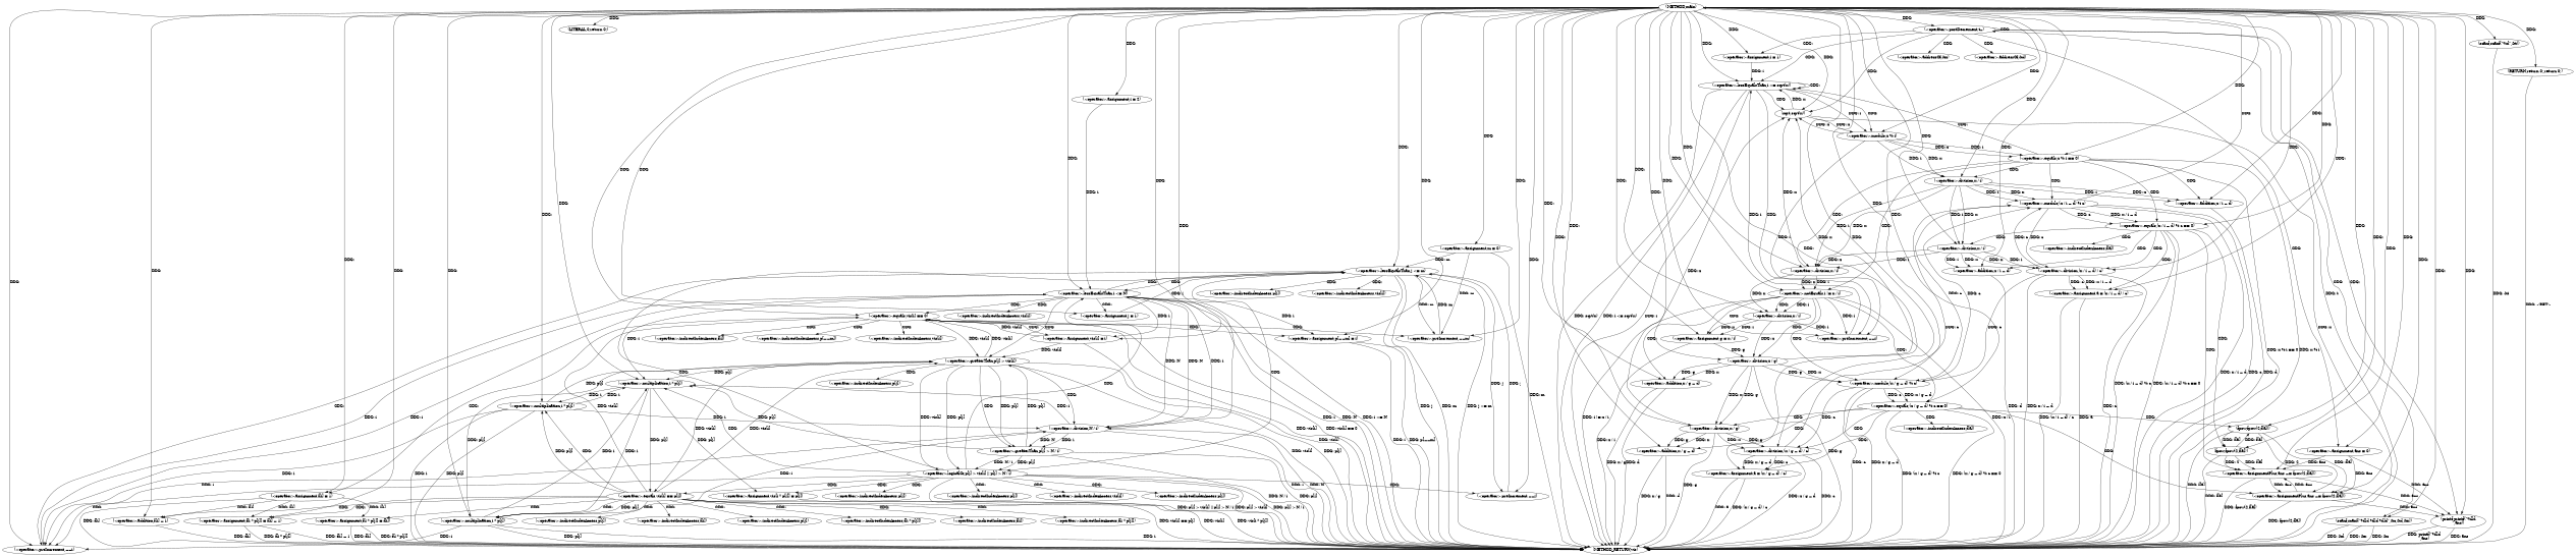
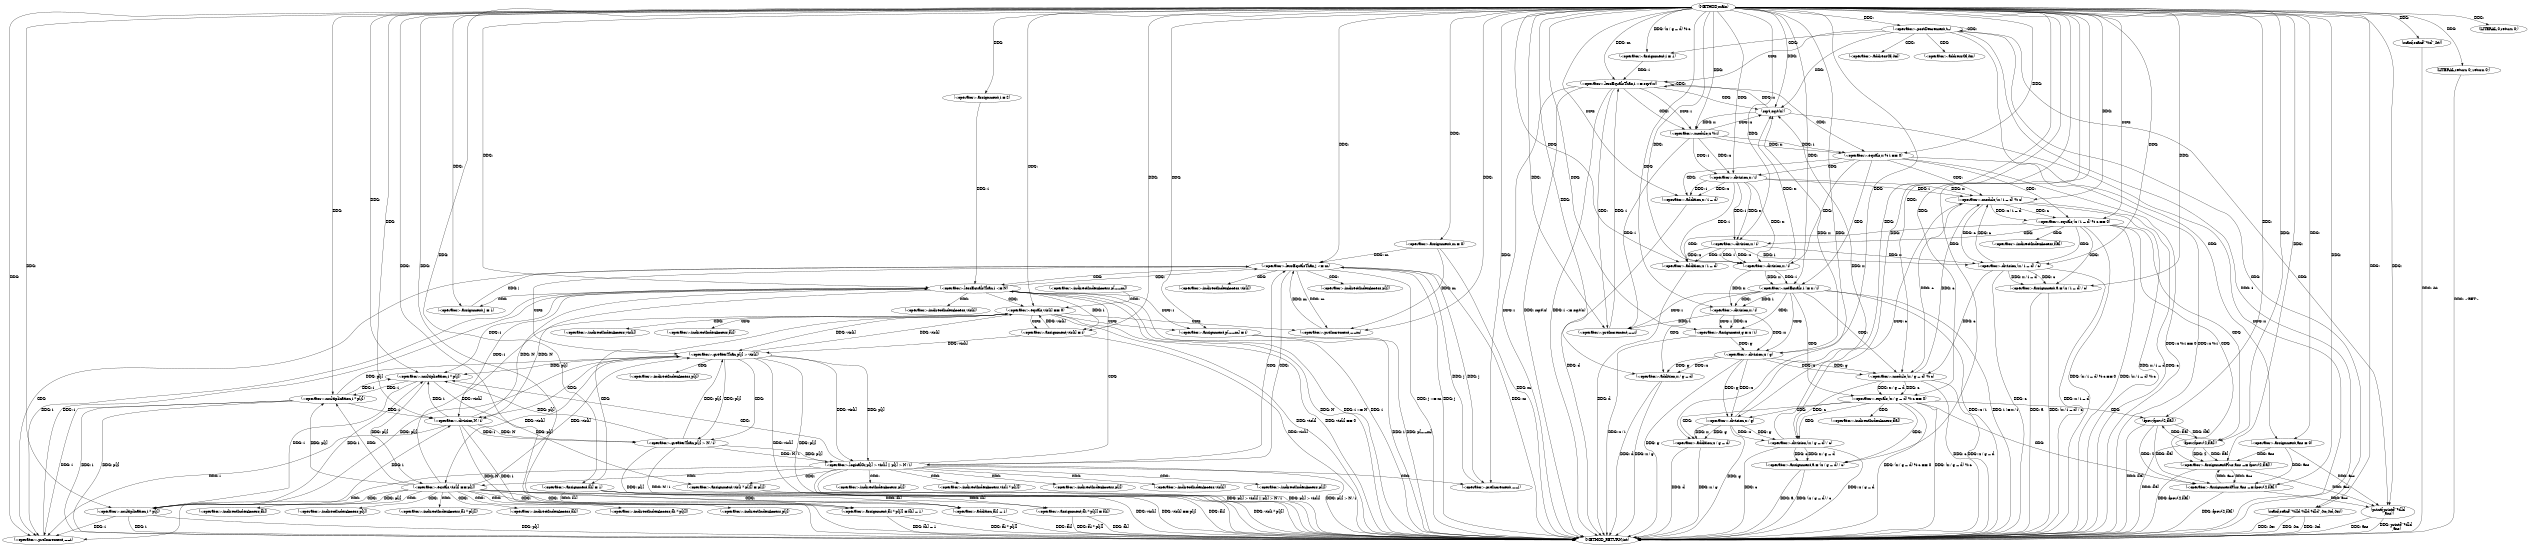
  digraph {
    n1 [label="(METHOD,main)"]
    n2 [label="(<operator>.assignment,m = 0)"]
    n3 [label="(scanf,scanf(\"%d\",&t))"]
-   n4 [label="(RETURN,return 0;,return 0;)"]
+   n4 [label="(LITERAL,return 0;,return 0;)"]
    n5 [label="(<operator>.assignment,i = 2)"]
    n6 [label="(<operator>.lessEqualsThan,i <= N)"]
    n7 [label="(<operator>.preIncrement,++i)"]
    n8 [label="(<operator>.postDecrement,t--)"]
    n9 [label="(LITERAL,0,return 0;)"]
    n10 [label="(<operator>.assignment,ans = 0)"]
    n11 [label="(scanf,scanf(\"%lld %lld %lld\",&c,&d,&x))"]
    n12 [label="(printf,printf(\"%lld\n\",ans))"]
    n13 [label="(<operator>.equals,vis[i] == 0)"]
    n14 [label="(<operator>.assignment,j = 1)"]
    n15 [label="(<operator>.lessEqualsThan,j <= m)"]
    n16 [label="(<operator>.preIncrement,++j)"]
    n17 [label="(<operator>.assignment,i = 1)"]
    n18 [label="(<operator>.lessEqualsThan,i <= sqrt(x))"]
    n19 [label="(<operator>.preIncrement,++i)"]
    n20 [label="(<operator>.assignment,vis[i] = i)"]
    n21 [label="(<operator>.assignment,f[i] = 1)"]
    n22 [label="(<operator>.assignment,p[++m] = i)"]
    n23 [label="(sqrt,sqrt(x))"]
    n24 [label="(<operator>.equals,x % i == 0)"]
    n25 [label="(<operator>.assignment,f[i * p[j]] = f[i] + 1)"]
    n26 [label="(<operator>.preIncrement,++m)"]
    n27 [label="(<operator>.multiplication,i * p[j])"]
    n28 [label="(<operator>.modulo,x % i)"]
    n29 [label="(<operator>.equals,(x / i + d) % c == 0)"]
    n30 [label="(<operator>.notEquals,i != x / i)"]
    n31 [label="(<operator>.division,N / i)"]
    n32 [label="(<operator>.multiplication,i * p[j])"]
    n33 [label="(<operator>.addition,f[i] + 1)"]
    n34 [label="(<operator>.assignment,a = (x / i + d) / c)"]
    n35 [label="(<operator>.assignmentPlus,ans += fpow(2,f[a]))"]
    n36 [label="(<operator>.assignment,g = x / i)"]
    n37 [label="(<operator>.multiplication,i * p[j])"]
    n38 [label="(<operator>.modulo,(x / i + d) % c)"]
    n39 [label="(<operator>.division,x / i)"]
    n40 [label="(<operator>.equals,(x / g + d) % c == 0)"]
    n41 [label="(<operator>.addition,x / i + d)"]
    n42 [label="(<operator>.division,(x / i + d) / c)"]
    n43 [label="(fpow,fpow(2,f[a]))"]
    n44 [label="(<operator>.division,x / i)"]
    n45 [label="(<operator>.assignment,a = (x / g + d) / c)"]
    n46 [label="(<operator>.assignmentPlus,ans += fpow(2,f[a]))"]
    n47 [label="(<operator>.division,x / i)"]
    n48 [label="(<operator>.addition,x / i + d)"]
    n49 [label="(<operator>.modulo,(x / g + d) % c)"]
    n50 [label="(<operator>.division,x / i)"]
    n51 [label="(<operator>.addition,x / g + d)"]
    n52 [label="(<operator>.division,(x / g + d) / c)"]
    n53 [label="(fpow,fpow(2,f[a]))"]
    n54 [label="(<operator>.division,x / g)"]
    n55 [label="(<operator>.addition,x / g + d)"]
    n56 [label="(<operator>.division,x / g)"]
-   n57 [label="(METHOD_RETURN,vis)"]
+   n57 [label="(METHOD_RETURN,int)"]
    n58 [label="(<operator>.indirectIndexAccess,vis[i])"]
    n59 [label="(<operator>.addressOf,&d)"]
    n60 [label="(<operator>.addressOf,&x)"]
    n61 [label="(<operator>.greaterThan,p[j] > vis[i])"]
    n62 [label="(<operator>.indirectIndexAccess,vis[i])"]
    n63 [label="(<operator>.indirectIndexAccess,f[i])"]
    n64 [label="(<operator>.indirectIndexAccess,p[++m])"]
    n65 [label="(<operator>.logicalOr,p[j] > vis[i] || p[j] > N / i)"]
    n66 [label="(<operator>.indirectIndexAccess,p[j])"]
    n67 [label="(<operator>.indirectIndexAccess,vis[i])"]
    n68 [label="(<operator>.assignment,f[i * p[j]] = f[i])"]
    n69 [label="(<operator>.assignment,vis[i * p[j]] = p[j])"]
    n70 [label="(<operator>.equals,vis[i] == p[j])"]
    n71 [label="(<operator>.indirectIndexAccess,f[a])"]
    n72 [label="(<operator>.greaterThan,p[j] > N / i)"]
    n73 [label="(<operator>.indirectIndexAccess,f[a])"]
    n74 [label="(<operator>.indirectIndexAccess,p[j])"]
+   n75 [label="(<operator>.indirectIndexAccess,vis[i * p[j]])"]
    n76 [label="(<operator>.indirectIndexAccess,p[j])"]
    n77 [label="(<operator>.indirectIndexAccess,vis[i])"]
    n78 [label="(<operator>.indirectIndexAccess,p[j])"]
    n79 [label="(<operator>.indirectIndexAccess,p[j])"]
    n80 [label="(<operator>.indirectIndexAccess,f[i * p[j]])"]
    n81 [label="(<operator>.indirectIndexAccess,f[i])"]
    n82 [label="(<operator>.indirectIndexAccess,f[i * p[j]])"]
    n83 [label="(<operator>.indirectIndexAccess,p[j])"]
    n84 [label="(<operator>.indirectIndexAccess,f[i])"]
    n85 [label="(<operator>.indirectIndexAccess,p[j])"]
    n1 -> n2 [label="DDG: "]
    n1 -> n3 [label="DDG: "]
    n1 -> n4 [label="DDG: "]
    n1 -> n5 [label="DDG: "]
    n1 -> n6 [label="DDG: "]
    n1 -> n7 [label="DDG: "]
    n1 -> n8 [label="DDG: "]
    n1 -> n9 [label="DDG: "]
    n1 -> n10 [label="DDG: "]
    n1 -> n11 [label="DDG: "]
    n1 -> n12 [label="DDG: "]
    n1 -> n13 [label="DDG: "]
    n1 -> n14 [label="DDG: "]
    n1 -> n15 [label="DDG: "]
    n1 -> n16 [label="DDG: "]
-   n1 -> n17 [label="DDG: "]
-   n1 -> n18 [label="DDG: "]
+   n1 -> n17 [label="DDG: (x / g + d) % c"]
+   n1 -> n18 [label="DDG: m"]
    n1 -> n19 [label="DDG: "]
    n1 -> n20 [label="DDG: "]
    n1 -> n21 [label="DDG: "]
    n1 -> n22 [label="DDG: "]
    n1 -> n23 [label="DDG: "]
    n1 -> n24 [label="DDG: "]
    n1 -> n25 [label="DDG: "]
    n1 -> n26 [label="DDG: "]
    n1 -> n27 [label="DDG: "]
    n1 -> n28 [label="DDG: "]
    n1 -> n29 [label="DDG: "]
    n1 -> n30 [label="DDG: "]
    n1 -> n31 [label="DDG: "]
    n1 -> n32 [label="DDG: "]
    n1 -> n33 [label="DDG: "]
    n1 -> n34 [label="DDG: "]
    n1 -> n35 [label="DDG: "]
    n1 -> n36 [label="DDG: "]
    n1 -> n37 [label="DDG: "]
-   n38 -> n1 [label="DDG: "]
+   n1 -> n38 [label="DDG: "]
    n1 -> n39 [label="DDG: "]
    n1 -> n40 [label="DDG: "]
    n1 -> n41 [label="DDG: "]
    n1 -> n42 [label="DDG: "]
    n1 -> n43 [label="DDG: "]
    n1 -> n44 [label="DDG: "]
    n1 -> n45 [label="DDG: "]
    n1 -> n46 [label="DDG: "]
    n1 -> n47 [label="DDG: "]
    n1 -> n48 [label="DDG: "]
    n1 -> n49 [label="DDG: "]
    n1 -> n50 [label="DDG: "]
    n1 -> n51 [label="DDG: "]
    n1 -> n52 [label="DDG: "]
    n1 -> n53 [label="DDG: "]
    n1 -> n54 [label="DDG: "]
    n1 -> n55 [label="DDG: "]
    n1 -> n56 [label="DDG: "]
    n2 -> n15 [label="DDG: m"]
    n2 -> n26 [label="DDG: m"]
    n2 -> n57 [label="DDG: m"]
    n3 -> n57 [label="DDG: &t"]
    n4 -> n57 [label="DDG: <RET>"]
    n5 -> n6 [label="DDG: i"]
    n6 -> n7 [label="DDG: i"]
    n6 -> n13 [label="CDG: "]
    n6 -> n14 [label="CDG: "]
    n6 -> n15 [label="CDG: "]
    n6 -> n20 [label="DDG: i"]
    n6 -> n22 [label="DDG: i"]
    n6 -> n27 [label="DDG: i"]
    n6 -> n31 [label="DDG: N"]
    n6 -> n31 [label="DDG: i"]
    n6 -> n57 [label="DDG: i"]
    n6 -> n57 [label="DDG: N"]
    n6 -> n57 [label="DDG: i <= N"]
    n6 -> n58 [label="CDG: "]
    n7 -> n6 [label="DDG: i"]
    n8 -> n8 [label="CDG: "]
    n8 -> n10 [label="CDG: "]
    n8 -> n11 [label="CDG: "]
    n8 -> n12 [label="CDG: "]
    n8 -> n17 [label="CDG: "]
    n8 -> n18 [label="CDG: "]
    n8 -> n23 [label="CDG: "]
    n8 -> n57 [label="DDG: t"]
    n8 -> n59 [label="CDG: "]
    n8 -> n60 [label="CDG: "]
    n10 -> n12 [label="DDG: ans"]
    n10 -> n35 [label="DDG: ans"]
    n10 -> n46 [label="DDG: ans"]
    n11 -> n57 [label="DDG: &c"]
    n11 -> n57 [label="DDG: &d"]
    n11 -> n57 [label="DDG: &x"]
    n12 -> n57 [label="DDG: ans"]
    n12 -> n57 [label="DDG: printf(\"%lld\n\",ans)"]
    n13 -> n20 [label="CDG: "]
    n13 -> n21 [label="CDG: "]
    n13 -> n22 [label="CDG: "]
    n13 -> n26 [label="CDG: "]
    n13 -> n57 [label="DDG: vis[i]"]
    n13 -> n57 [label="DDG: vis[i] == 0"]
    n13 -> n61 [label="DDG: vis[i]"]
    n13 -> n62 [label="CDG: "]
    n13 -> n63 [label="CDG: "]
-   n13 -> n64 [label="CDG: "]
+   n64 -> n13 [label="CDG: "]
    n14 -> n15 [label="CDG: j"]
    n15 -> n6 [label="CDG: "]
    n15 -> n7 [label="CDG: "]
    n15 -> n16 [label="DDG: j"]
    n15 -> n26 [label="DDG: m"]
    n15 -> n57 [label="DDG: j"]
    n15 -> n57 [label="DDG: m"]
    n15 -> n57 [label="DDG: j <= m"]
-   n6 -> n61 [label="CDG: "]
+   n15 -> n61 [label="CDG: "]
    n15 -> n65 [label="CDG: "]
    n15 -> n66 [label="CDG: "]
    n15 -> n67 [label="CDG: "]
    n16 -> n15 [label="DDG: j"]
    n17 -> n18 [label="DDG: i"]
    n18 -> n18 [label="CDG: "]
    n18 -> n19 [label="CDG: "]
    n18 -> n23 [label="CDG: "]
-   n24 -> n18 [label="CDG: "]
+   n18 -> n24 [label="CDG: "]
    n18 -> n28 [label="DDG: i"]
    n18 -> n28 [label="CDG: "]
    n18 -> n57 [label="DDG: i"]
    n18 -> n57 [label="DDG: sqrt(x)"]
    n18 -> n57 [label="DDG: i <= sqrt(x)"]
    n19 -> n18 [label="DDG: i"]
    n20 -> n13 [label="DDG: vis[i]"]
    n20 -> n57 [label="DDG: vis[i]"]
    n20 -> n61 [label="DDG: vis[i]"]
    n21 -> n25 [label="DDG: f[i]"]
    n21 -> n33 [label="DDG: f[i]"]
    n21 -> n57 [label="DDG: f[i]"]
    n21 -> n68 [label="DDG: f[i]"]
    n22 -> n57 [label="DDG: p[++m]"]
    n22 -> n57 [label="DDG: i"]
    n23 -> n18 [label="DDG: x"]
    n23 -> n28 [label="DDG: x"]
    n23 -> n57 [label="DDG: x"]
    n24 -> n29 [label="CDG: "]
    n24 -> n30 [label="CDG: "]
    n24 -> n38 [label="CDG: "]
    n24 -> n39 [label="CDG: "]
    n24 -> n41 [label="CDG: "]
    n24 -> n47 [label="CDG: "]
    n24 -> n57 [label="DDG: x % i"]
    n24 -> n57 [label="DDG: x % i == 0"]
    n25 -> n57 [label="DDG: f[i * p[j]]"]
    n25 -> n57 [label="DDG: f[i] + 1"]
    n26 -> n15 [label="DDG: m"]
    n27 -> n32 [label="DDG: i"]
    n27 -> n37 [label="DDG: i"]
    n27 -> n69 [label="DDG: p[j]"]
    n27 -> n70 [label="DDG: p[j]"]
    n28 -> n19 [label="DDG: i"]
    n28 -> n23 [label="DDG: x"]
    n28 -> n24 [label="DDG: i"]
    n28 -> n24 [label="DDG: x"]
    n28 -> n47 [label="DDG: x"]
    n28 -> n47 [label="DDG: i"]
    n29 -> n34 [label="CDG: "]
    n29 -> n35 [label="CDG: "]
    n29 -> n42 [label="CDG: "]
    n29 -> n43 [label="CDG: "]
    n29 -> n48 [label="CDG: "]
    n29 -> n50 [label="CDG: "]
    n29 -> n57 [label="DDG: (x / i + d) % c"]
    n29 -> n57 [label="DDG: (x / i + d) % c == 0"]
    n29 -> n71 [label="CDG: "]
    n30 -> n19 [label="DDG: i"]
    n30 -> n36 [label="CDG: "]
    n30 -> n40 [label="CDG: "]
    n30 -> n44 [label="DDG: i"]
    n30 -> n44 [label="CDG: "]
    n30 -> n49 [label="CDG: "]
    n30 -> n51 [label="CDG: "]
    n30 -> n54 [label="CDG: "]
    n30 -> n57 [label="DDG: x / i"]
    n30 -> n57 [label="DDG: i != x / i"]
    n31 -> n6 [label="DDG: N"]
    n31 -> n7 [label="DDG: i"]
    n31 -> n27 [label="DDG: i"]
    n31 -> n57 [label="DDG: N"]
    n31 -> n57 [label="DDG: i"]
    n31 -> n72 [label="DDG: i"]
    n31 -> n72 [label="DDG: N"]
    n32 -> n7 [label="DDG: i"]
    n32 -> n27 [label="DDG: i"]
    n32 -> n31 [label="DDG: i"]
    n32 -> n57 [label="DDG: i"]
    n32 -> n57 [label="DDG: p[j]"]
    n32 -> n61 [label="DDG: p[j]"]
    n33 -> n57 [label="DDG: f[i]"]
    n34 -> n57 [label="DDG: a"]
    n34 -> n57 [label="DDG: (x / i + d) / c"]
    n35 -> n12 [label="DDG: ans"]
    n35 -> n46 [label="DDG: ans"]
    n35 -> n57 [label="DDG: fpow(2,f[a])"]
    n36 -> n54 [label="DDG: g"]
    n36 -> n57 [label="DDG: x / i"]
    n37 -> n7 [label="DDG: i"]
    n37 -> n27 [label="DDG: i"]
    n37 -> n31 [label="DDG: i"]
    n37 -> n57 [label="DDG: i"]
    n37 -> n57 [label="DDG: p[j]"]
    n37 -> n61 [label="DDG: p[j]"]
    n38 -> n29 [label="DDG: c"]
    n38 -> n29 [label="DDG: x / i + d"]
    n38 -> n42 [label="DDG: c"]
    n38 -> n49 [label="DDG: c"]
    n38 -> n57 [label="DDG: x / i + d"]
    n38 -> n57 [label="DDG: c"]
    n39 -> n23 [label="DDG: x"]
    n39 -> n30 [label="DDG: i"]
    n39 -> n30 [label="DDG: x"]
    n39 -> n44 [label="DDG: x"]
    n40 -> n45 [label="CDG: "]
    n40 -> n46 [label="CDG: "]
    n40 -> n52 [label="CDG: "]
    n40 -> n53 [label="CDG: "]
    n40 -> n55 [label="CDG: "]
    n40 -> n56 [label="CDG: "]
    n40 -> n57 [label="DDG: (x / g + d) % c"]
    n40 -> n57 [label="DDG: (x / g + d) % c == 0"]
    n40 -> n73 [label="CDG: "]
    n41 -> n57 [label="DDG: d"]
    n42 -> n34 [label="DDG: c"]
    n42 -> n34 [label="DDG: x / i + d"]
    n42 -> n38 [label="DDG: c"]
    n42 -> n49 [label="DDG: c"]
    n42 -> n57 [label="DDG: x / i + d"]
    n42 -> n57 [label="DDG: c"]
    n43 -> n35 [label="DDG: f[a]"]
    n43 -> n35 [label="DDG: 2"]
    n43 -> n53 [label="DDG: f[a]"]
    n43 -> n57 [label="DDG: f[a]"]
    n44 -> n19 [label="DDG: i"]
    n44 -> n36 [label="DDG: x"]
    n44 -> n36 [label="DDG: i"]
    n44 -> n54 [label="DDG: x"]
    n45 -> n57 [label="DDG: a"]
    n45 -> n57 [label="DDG: (x / g + d) / c"]
    n46 -> n12 [label="DDG: ans"]
    n46 -> n35 [label="DDG: ans"]
    n46 -> n57 [label="DDG: fpow(2,f[a])"]
    n47 -> n38 [label="DDG: x"]
    n47 -> n38 [label="DDG: i"]
    n47 -> n39 [label="DDG: x"]
    n47 -> n39 [label="DDG: i"]
    n47 -> n41 [label="DDG: x"]
    n47 -> n41 [label="DDG: i"]
    n47 -> n50 [label="DDG: x"]
    n47 -> n50 [label="DDG: i"]
    n48 -> n57 [label="DDG: d"]
    n49 -> n38 [label="DDG: c"]
    n49 -> n40 [label="DDG: c"]
    n49 -> n40 [label="DDG: x / g + d"]
    n49 -> n52 [label="DDG: c"]
    n49 -> n57 [label="DDG: x / g + d"]
    n49 -> n57 [label="DDG: c"]
    n50 -> n39 [label="DDG: x"]
    n50 -> n39 [label="DDG: i"]
    n50 -> n42 [label="DDG: i"]
    n50 -> n42 [label="DDG: x"]
    n50 -> n48 [label="DDG: i"]
    n50 -> n48 [label="DDG: x"]
    n51 -> n57 [label="DDG: x / g"]
    n51 -> n57 [label="DDG: d"]
    n52 -> n38 [label="DDG: c"]
    n52 -> n45 [label="DDG: c"]
    n52 -> n45 [label="DDG: x / g + d"]
    n52 -> n57 [label="DDG: x / g + d"]
    n52 -> n57 [label="DDG: c"]
    n53 -> n43 [label="DDG: f[a]"]
    n53 -> n46 [label="DDG: f[a]"]
    n53 -> n46 [label="DDG: 2"]
    n53 -> n57 [label="DDG: f[a]"]
    n54 -> n23 [label="DDG: x"]
    n54 -> n49 [label="DDG: g"]
    n54 -> n49 [label="DDG: x"]
    n54 -> n51 [label="DDG: g"]
    n54 -> n51 [label="DDG: x"]
    n54 -> n56 [label="DDG: x"]
    n54 -> n56 [label="DDG: g"]
    n54 -> n57 [label="DDG: g"]
    n55 -> n57 [label="DDG: x / g"]
    n55 -> n57 [label="DDG: d"]
    n56 -> n23 [label="DDG: x"]
    n56 -> n52 [label="DDG: g"]
    n56 -> n52 [label="DDG: x"]
    n56 -> n55 [label="DDG: g"]
    n56 -> n55 [label="DDG: x"]
    n56 -> n57 [label="DDG: g"]
    n61 -> n13 [label="DDG: vis[i]"]
    n61 -> n27 [label="DDG: p[j]"]
    n61 -> n31 [label="CDG: "]
    n61 -> n57 [label="DDG: p[j]"]
    n61 -> n57 [label="DDG: vis[i]"]
    n61 -> n65 [label="DDG: vis[i]"]
    n61 -> n65 [label="DDG: p[j]"]
    n61 -> n70 [label="DDG: vis[i]"]
    n61 -> n72 [label="DDG: p[j]"]
    n61 -> n72 [label="CDG: "]
    n61 -> n74 [label="CDG: "]
    n65 -> n6 [label="CDG: "]
    n65 -> n7 [label="CDG: "]
    n65 -> n15 [label="CDG: "]
    n65 -> n16 [label="CDG: "]
    n65 -> n27 [label="CDG: "]
    n65 -> n57 [label="DDG: p[j] > vis[i]"]
    n65 -> n57 [label="DDG: p[j] > N / i"]
    n65 -> n57 [label="DDG: p[j] > vis[i] || p[j] > N / i"]
    n65 -> n69 [label="CDG: "]
    n65 -> n70 [label="CDG: "]
+   n65 -> n75 [label="CDG: "]
    n65 -> n76 [label="CDG: "]
    n65 -> n77 [label="CDG: "]
    n65 -> n78 [label="CDG: "]
    n65 -> n79 [label="CDG: "]
    n68 -> n57 [label="DDG: f[i * p[j]]"]
    n68 -> n57 [label="DDG: f[i]"]
    n69 -> n57 [label="DDG: vis[i * p[j]]"]
    n70 -> n13 [label="DDG: vis[i]"]
    n70 -> n25 [label="CDG: "]
    n70 -> n32 [label="DDG: p[j]"]
    n70 -> n32 [label="CDG: "]
    n70 -> n33 [label="CDG: "]
    n70 -> n37 [label="DDG: p[j]"]
    n70 -> n37 [label="CDG: "]
    n70 -> n57 [label="DDG: vis[i]"]
    n70 -> n57 [label="DDG: vis[i] == p[j]"]
    n70 -> n61 [label="DDG: vis[i]"]
    n70 -> n68 [label="CDG: "]
    n70 -> n80 [label="CDG: "]
    n70 -> n81 [label="CDG: "]
    n70 -> n82 [label="CDG: "]
    n70 -> n83 [label="CDG: "]
    n70 -> n84 [label="CDG: "]
    n70 -> n85 [label="CDG: "]
    n72 -> n27 [label="DDG: p[j]"]
    n72 -> n57 [label="DDG: p[j]"]
    n72 -> n57 [label="DDG: N / i"]
    n72 -> n61 [label="DDG: p[j]"]
    n72 -> n65 [label="DDG: N / i"]
    n72 -> n65 [label="DDG: p[j]"]
  }
